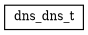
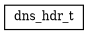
  digraph {
    rankdir=LR
    fontname="DejaVu Serif"
-   n1 [color=black fillcolor=white fontname="DejaVu Serif" fontsize=10 height=0.2 label=dns_dns_t shape=record style=filled width=0.4]
+   n1 [color=black fillcolor=white fontname="DejaVu Serif" fontsize=10 height=0.2 label=dns_hdr_t shape=record style=filled width=0.4]
  }
